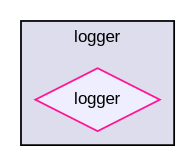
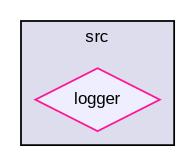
  digraph {
    compound=true
    rankdir=LR
    fontname="Liberation Sans"
    n1 [fillcolor="#eeeeff" fontname="Liberation Sans" fontsize=10 label=logger pencolor=black shape=diamond style=filled color=deeppink]
    subgraph cluster_1 {
      bgcolor="#ddddee"
      fontsize=10
-     label=logger
+     label=src
      pencolor=black
      n1
    }
  }
